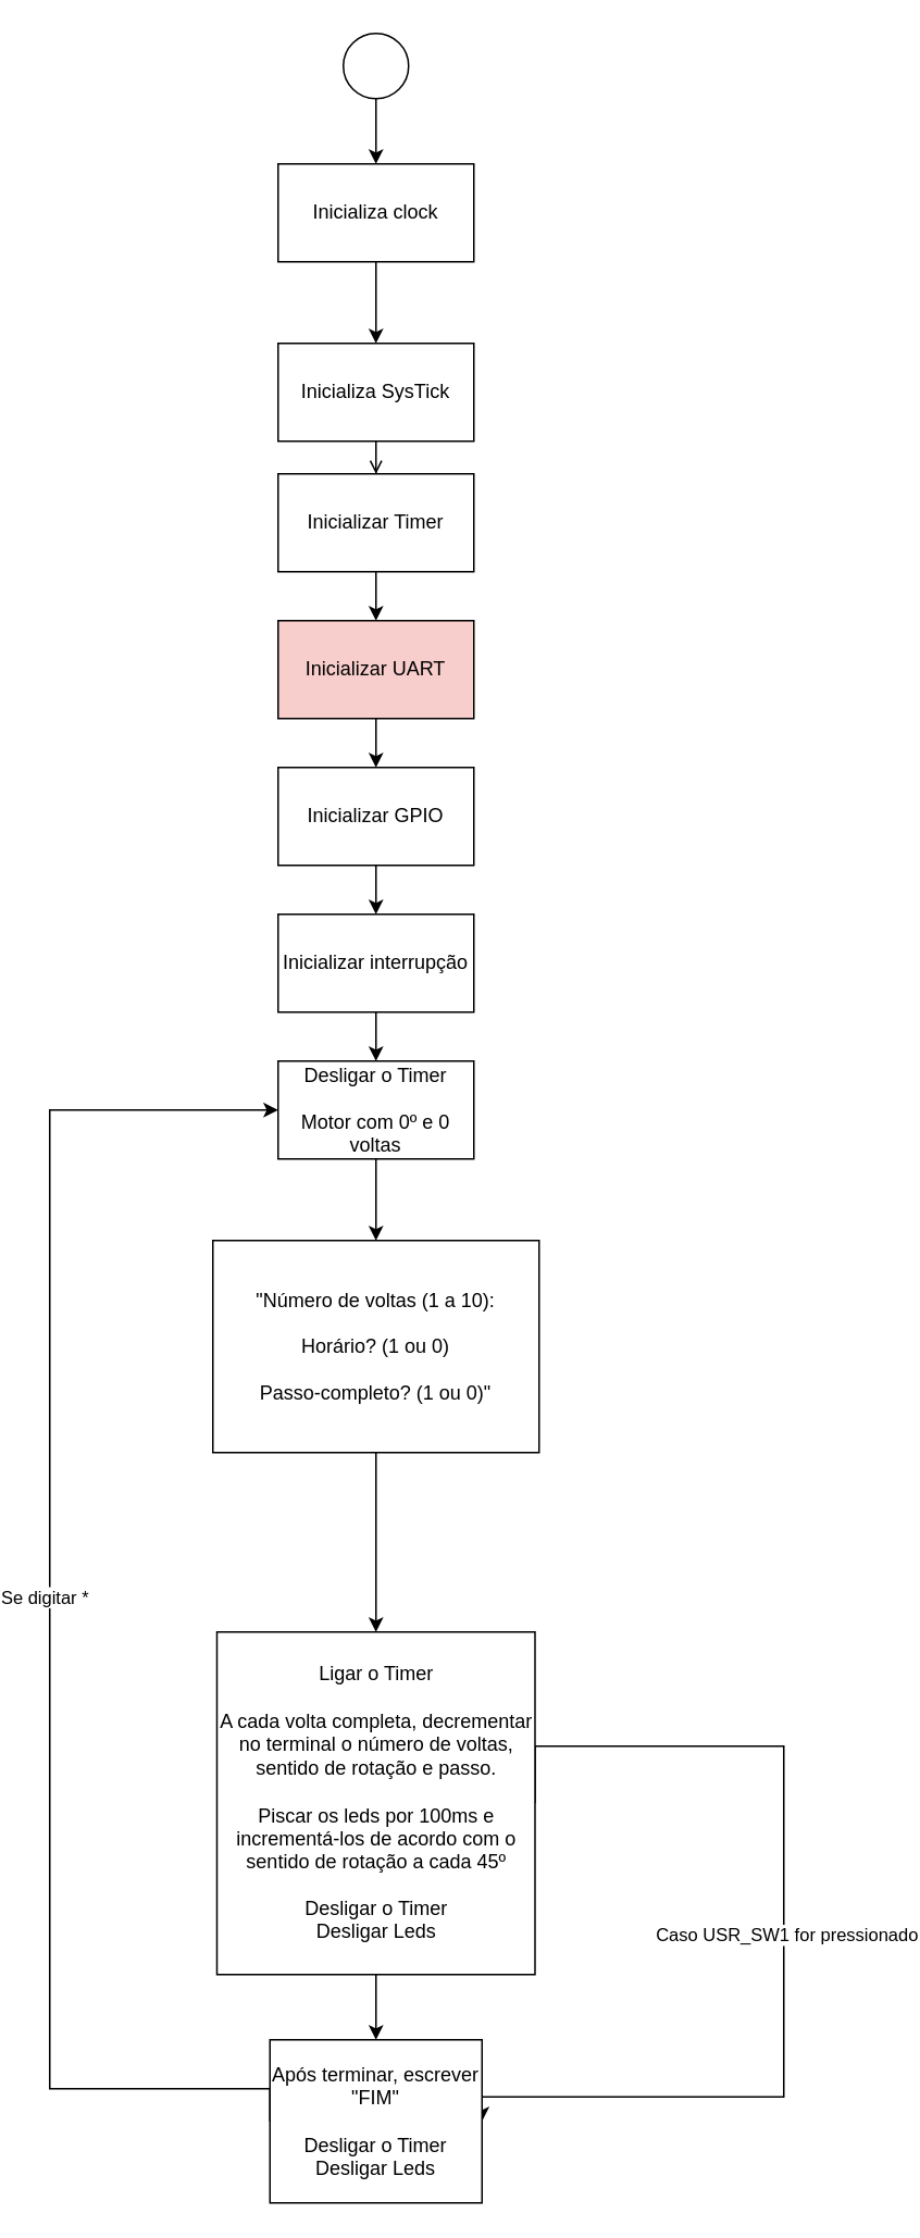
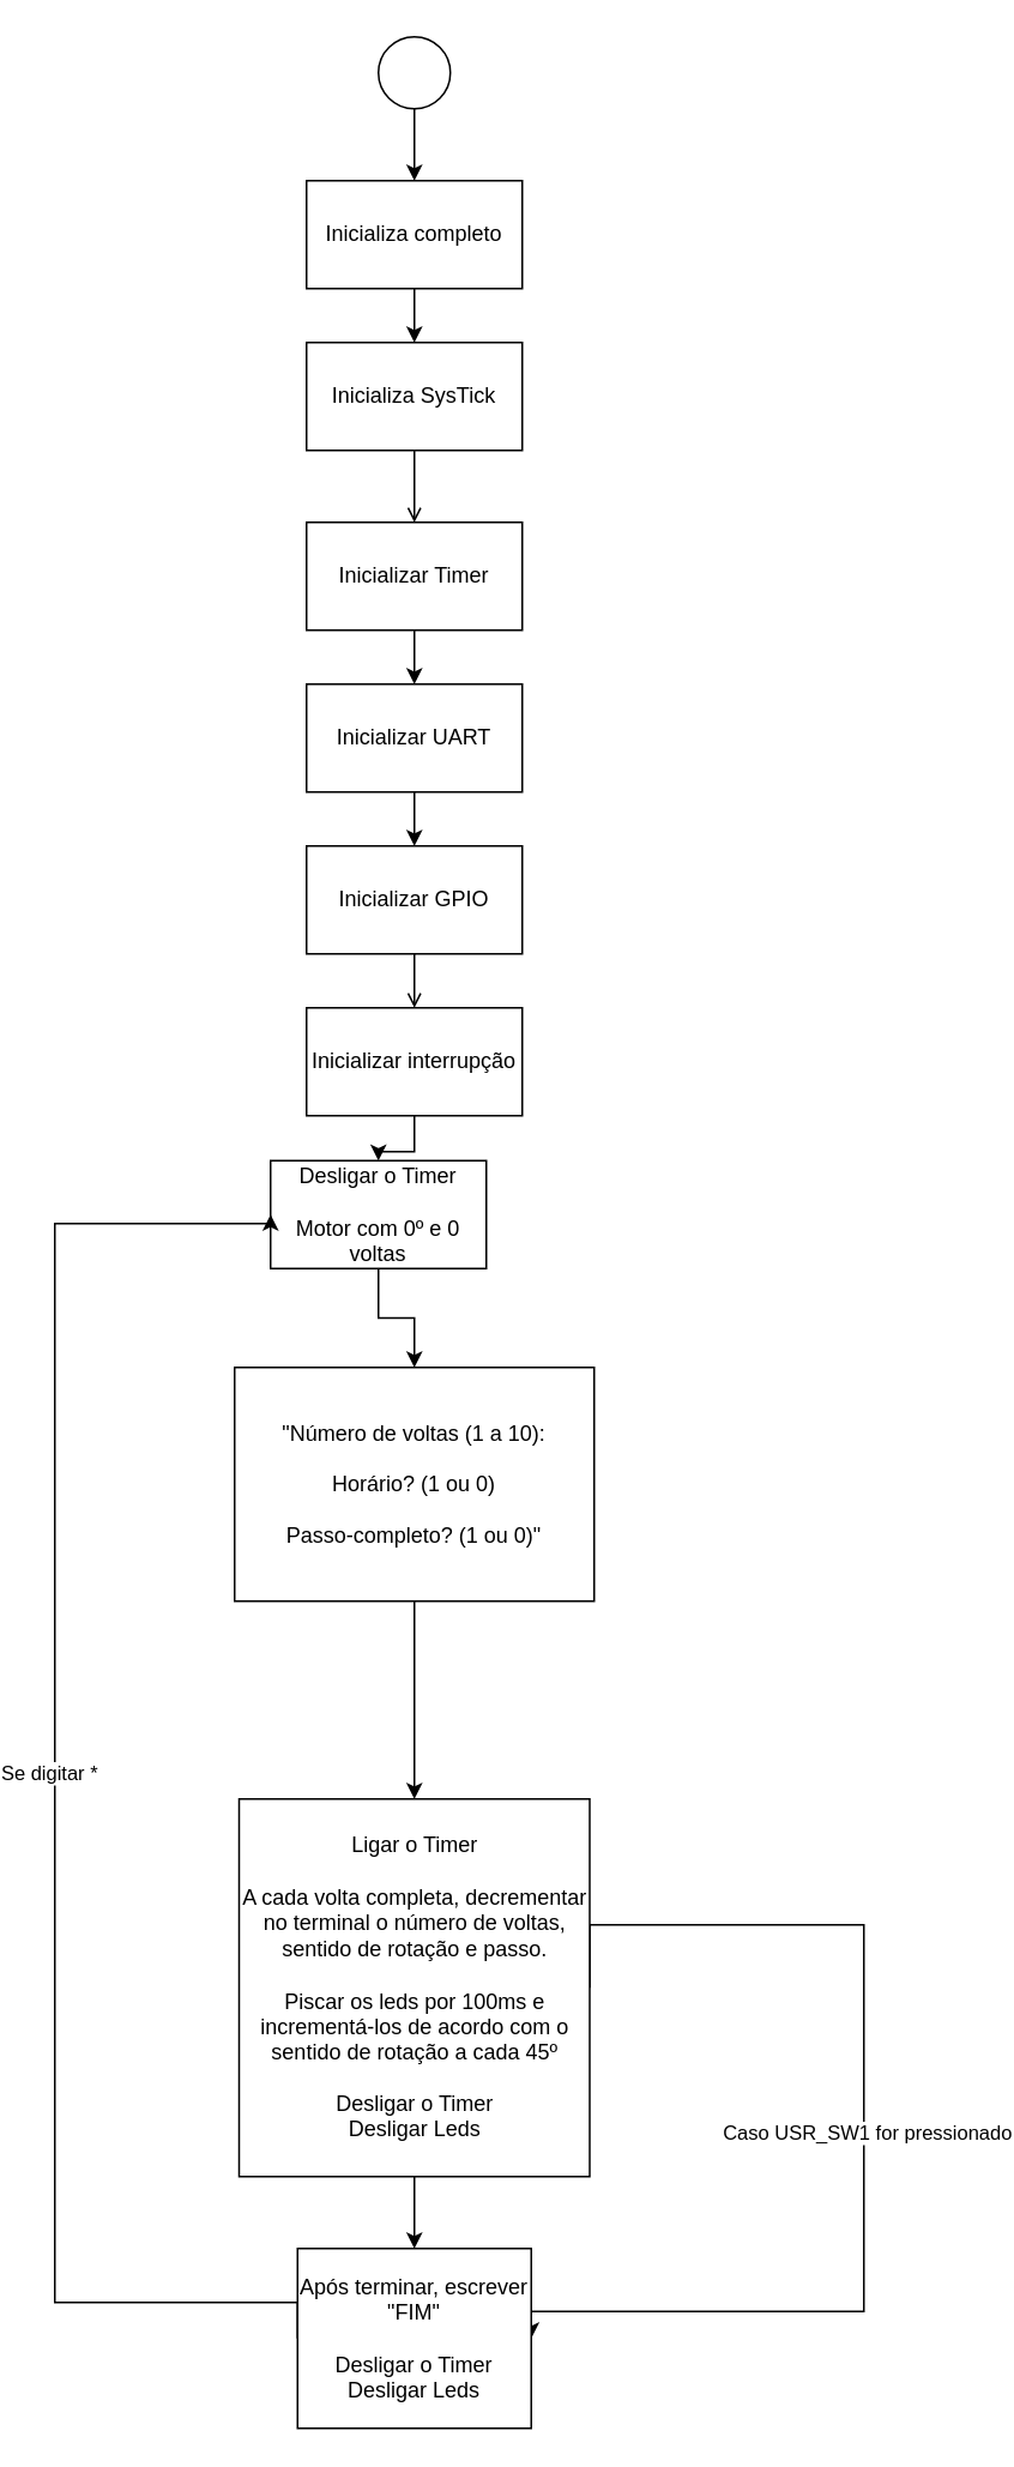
  <mxCell id="0" />
  <mxCell id="1" parent="0" />
  <mxCell id="2" value="" style="edgeStyle=orthogonalEdgeStyle;rounded=0;orthogonalLoop=1;jettySize=auto;html=1;" edge="1" parent="1" source="3" target="22"><mxGeometry relative="1" as="geometry" /></mxCell>
  <mxCell id="3" value="" style="ellipse;whiteSpace=wrap;html=1;aspect=fixed;" vertex="1" parent="1"><mxGeometry x="200" y="20" width="40" height="40" as="geometry" /></mxCell>
  <mxCell id="4" value="" style="edgeStyle=orthogonalEdgeStyle;rounded=0;orthogonalLoop=1;jettySize=auto;html=1;" edge="1" parent="1" source="5" target="7"><mxGeometry relative="1" as="geometry" /></mxCell>
- <mxCell id="5" value="&lt;div&gt;Desligar o Timer&lt;br&gt;&lt;/div&gt;&lt;div&gt;&lt;br&gt;&lt;/div&gt;&lt;div&gt;Motor com 0º e 0 voltas&lt;/div&gt;" style="rounded=0;whiteSpace=wrap;html=1;" vertex="1" parent="1"><mxGeometry x="160" y="650" width="120" height="60" as="geometry" /></mxCell>
+ <mxCell id="5" value="&lt;div&gt;Desligar o Timer&lt;br&gt;&lt;/div&gt;&lt;div&gt;&lt;br&gt;&lt;/div&gt;&lt;div&gt;Motor com 0º e 0 voltas&lt;/div&gt;" style="rounded=0;whiteSpace=wrap;html=1;" vertex="1" parent="1"><mxGeometry x="140" y="645" width="120" height="60" as="geometry" /></mxCell>
  <mxCell id="6" style="edgeStyle=orthogonalEdgeStyle;rounded=0;orthogonalLoop=1;jettySize=auto;html=1;entryX=0.5;entryY=0;entryDx=0;entryDy=0;" edge="1" parent="1" source="7" target="11"><mxGeometry relative="1" as="geometry" /></mxCell>
  <mxCell id="7" value="&lt;div&gt;&quot;Número de voltas (1 a 10):&lt;/div&gt;&lt;div&gt;&lt;br&gt;&lt;/div&gt;&lt;div&gt;Horário? (1 ou 0)&lt;/div&gt;&lt;div&gt;&lt;br&gt;&lt;/div&gt;&lt;div&gt;Passo-completo? (1 ou 0)&quot;&lt;br&gt;&lt;/div&gt;" style="rounded=0;whiteSpace=wrap;html=1;" vertex="1" parent="1"><mxGeometry x="120" y="760" width="200" height="130" as="geometry" /></mxCell>
  <mxCell id="8" style="edgeStyle=orthogonalEdgeStyle;rounded=0;orthogonalLoop=1;jettySize=auto;html=1;exitX=1;exitY=0.5;exitDx=0;exitDy=0;entryX=1;entryY=0.5;entryDx=0;entryDy=0;" edge="1" parent="1" source="11" target="14"><mxGeometry relative="1" as="geometry"><Array as="points"><mxPoint x="317" y="1070" /><mxPoint x="470" y="1070" /><mxPoint x="470" y="1285" /></Array></mxGeometry></mxCell>
  <mxCell id="9" value="Caso USR_SW1 for pressionado" style="edgeLabel;html=1;align=center;verticalAlign=middle;resizable=0;points=[];" vertex="1" connectable="0" parent="8"><mxGeometry x="-0.215" y="1" relative="1" as="geometry"><mxPoint y="67" as="offset" /></mxGeometry></mxCell>
  <mxCell id="10" value="" style="edgeStyle=orthogonalEdgeStyle;rounded=0;orthogonalLoop=1;jettySize=auto;html=1;" edge="1" parent="1" source="11" target="14"><mxGeometry relative="1" as="geometry" /></mxCell>
  <mxCell id="11" value="&lt;div&gt;Ligar o Timer&lt;/div&gt;&lt;div&gt;&lt;br&gt;&lt;/div&gt;&lt;div&gt;A cada volta completa, decrementar no terminal o número de voltas, sentido de rotação e passo.&lt;/div&gt;&lt;div&gt;&lt;br&gt;&lt;/div&gt;&lt;div&gt;Piscar os leds por 100ms e incrementá-los de acordo com o sentido de rotação a cada 45º&lt;/div&gt;&lt;div&gt;&lt;br&gt;&lt;/div&gt;&lt;div&gt;Desligar o Timer&lt;/div&gt;&lt;div&gt;Desligar Leds&lt;/div&gt;" style="whiteSpace=wrap;html=1;" vertex="1" parent="1"><mxGeometry x="122.5" y="1000" width="195" height="210" as="geometry" /></mxCell>
  <mxCell id="12" style="edgeStyle=orthogonalEdgeStyle;rounded=0;orthogonalLoop=1;jettySize=auto;html=1;exitX=0;exitY=0.5;exitDx=0;exitDy=0;entryX=0;entryY=0.5;entryDx=0;entryDy=0;" edge="1" parent="1" source="14" target="5"><mxGeometry relative="1" as="geometry"><Array as="points"><mxPoint x="20" y="1280" /><mxPoint x="20" y="680" /></Array></mxGeometry></mxCell>
  <mxCell id="13" value="Se digitar *" style="edgeLabel;html=1;align=center;verticalAlign=middle;resizable=0;points=[];" vertex="1" connectable="0" parent="12"><mxGeometry x="0.022" y="4" relative="1" as="geometry"><mxPoint as="offset" /></mxGeometry></mxCell>
  <mxCell id="14" value="&lt;div&gt;Após terminar, escrever &quot;FIM&quot;&lt;/div&gt;&lt;div&gt;&lt;br&gt;&lt;/div&gt;&lt;div&gt;Desligar o Timer&lt;/div&gt;&lt;div&gt;Desligar Leds&lt;br&gt;&lt;/div&gt;" style="whiteSpace=wrap;html=1;" vertex="1" parent="1"><mxGeometry x="155" y="1250" width="130" height="100" as="geometry" /></mxCell>
  <mxCell id="15" value="" style="edgeStyle=orthogonalEdgeStyle;rounded=0;orthogonalLoop=1;jettySize=auto;html=1;" edge="1" parent="1" source="16" target="20"><mxGeometry relative="1" as="geometry" /></mxCell>
- <mxCell id="16" value="Inicializar UART" style="whiteSpace=wrap;html=1;fillColor=#f8cecc;" vertex="1" parent="1"><mxGeometry x="160" y="380" width="120" height="60" as="geometry" /></mxCell>
+ <mxCell id="16" value="Inicializar UART" style="whiteSpace=wrap;html=1;" vertex="1" parent="1"><mxGeometry x="160" y="380" width="120" height="60" as="geometry" /></mxCell>
  <mxCell id="17" value="" style="edgeStyle=orthogonalEdgeStyle;rounded=0;orthogonalLoop=1;jettySize=auto;html=1;" edge="1" parent="1" source="18" target="16"><mxGeometry relative="1" as="geometry" /></mxCell>
  <mxCell id="18" value="Inicializar Timer" style="whiteSpace=wrap;html=1;" vertex="1" parent="1"><mxGeometry x="160" y="290" width="120" height="60" as="geometry" /></mxCell>
- <mxCell id="19" value="" style="edgeStyle=orthogonalEdgeStyle;rounded=0;orthogonalLoop=1;jettySize=auto;html=1;" edge="1" parent="1" source="20" target="26"><mxGeometry relative="1" as="geometry" /></mxCell>
+ <mxCell id="19" value="" style="edgeStyle=orthogonalEdgeStyle;rounded=0;orthogonalLoop=1;jettySize=auto;html=1;endArrow=open;" edge="1" parent="1" source="20" target="26"><mxGeometry relative="1" as="geometry" /></mxCell>
  <mxCell id="20" value="Inicializar GPIO" style="whiteSpace=wrap;html=1;" vertex="1" parent="1"><mxGeometry x="160" y="470" width="120" height="60" as="geometry" /></mxCell>
  <mxCell id="21" value="" style="edgeStyle=orthogonalEdgeStyle;rounded=0;orthogonalLoop=1;jettySize=auto;html=1;" edge="1" parent="1" source="22" target="24"><mxGeometry relative="1" as="geometry" /></mxCell>
- <mxCell id="22" value="Inicializa clock" style="whiteSpace=wrap;html=1;" vertex="1" parent="1"><mxGeometry x="160" y="100" width="120" height="60" as="geometry" /></mxCell>
+ <mxCell id="22" value="Inicializa completo" style="whiteSpace=wrap;html=1;" vertex="1" parent="1"><mxGeometry x="160" y="100" width="120" height="60" as="geometry" /></mxCell>
  <mxCell id="23" value="" style="edgeStyle=orthogonalEdgeStyle;rounded=0;orthogonalLoop=1;jettySize=auto;html=1;endArrow=open;" edge="1" parent="1" source="24" target="18"><mxGeometry relative="1" as="geometry" /></mxCell>
- <mxCell id="24" value="Inicializa SysTick" style="whiteSpace=wrap;html=1;" vertex="1" parent="1"><mxGeometry x="160" y="210" width="120" height="60" as="geometry" /></mxCell>
+ <mxCell id="24" value="Inicializa SysTick" style="whiteSpace=wrap;html=1;" vertex="1" parent="1"><mxGeometry x="160" y="190" width="120" height="60" as="geometry" /></mxCell>
  <mxCell id="25" value="" style="edgeStyle=orthogonalEdgeStyle;rounded=0;orthogonalLoop=1;jettySize=auto;html=1;" edge="1" parent="1" source="26" target="5"><mxGeometry relative="1" as="geometry" /></mxCell>
  <mxCell id="26" value="Inicializar interrupção" style="whiteSpace=wrap;html=1;" vertex="1" parent="1"><mxGeometry x="160" y="560" width="120" height="60" as="geometry" /></mxCell>
